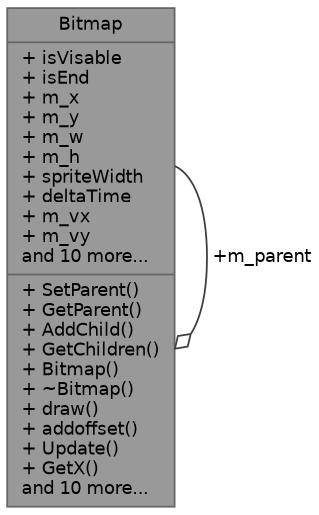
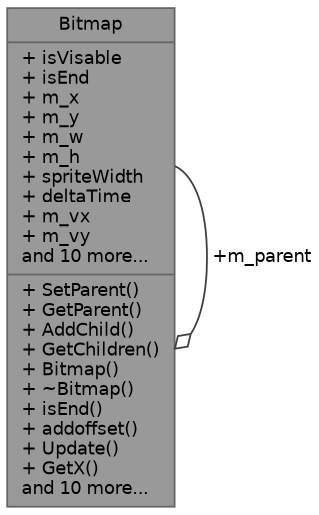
  digraph {
-   n1 [color=gray40 fillcolor=grey60 fontcolor=black fontname=Helvetica fontsize=10 height=0.2 label="{Bitmap\n|+ isVisable\l+ isEnd\l+ m_x\l+ m_y\l+ m_w\l+ m_h\l+ spriteWidth\l+ deltaTime\l+ m_vx\l+ m_vy\land 10 more...\l|+ SetParent()\l+ GetParent()\l+ AddChild()\l+ GetChildren()\l+ Bitmap()\l+ ~Bitmap()\l+ draw()\l+ addoffset()\l+ Update()\l+ GetX()\land 10 more...\l}" shape=record style=filled width=0.4]
+   n1 [color=gray40 fillcolor=grey60 fontcolor=black fontname=Helvetica fontsize=10 height=0.2 label="{Bitmap\n|+ isVisable\l+ isEnd\l+ m_x\l+ m_y\l+ m_w\l+ m_h\l+ spriteWidth\l+ deltaTime\l+ m_vx\l+ m_vy\land 10 more...\l|+ SetParent()\l+ GetParent()\l+ AddChild()\l+ GetChildren()\l+ Bitmap()\l+ ~Bitmap()\l+ isEnd()\l+ addoffset()\l+ Update()\l+ GetX()\land 10 more...\l}" shape=record style=filled width=0.4]
    n1 -> n1 [arrowhead=odiamond color=grey25 fontname=Helvetica fontsize=10 label=" +m_parent" labelfontname=Helvetica labelfontsize=10 style=solid]
  }
